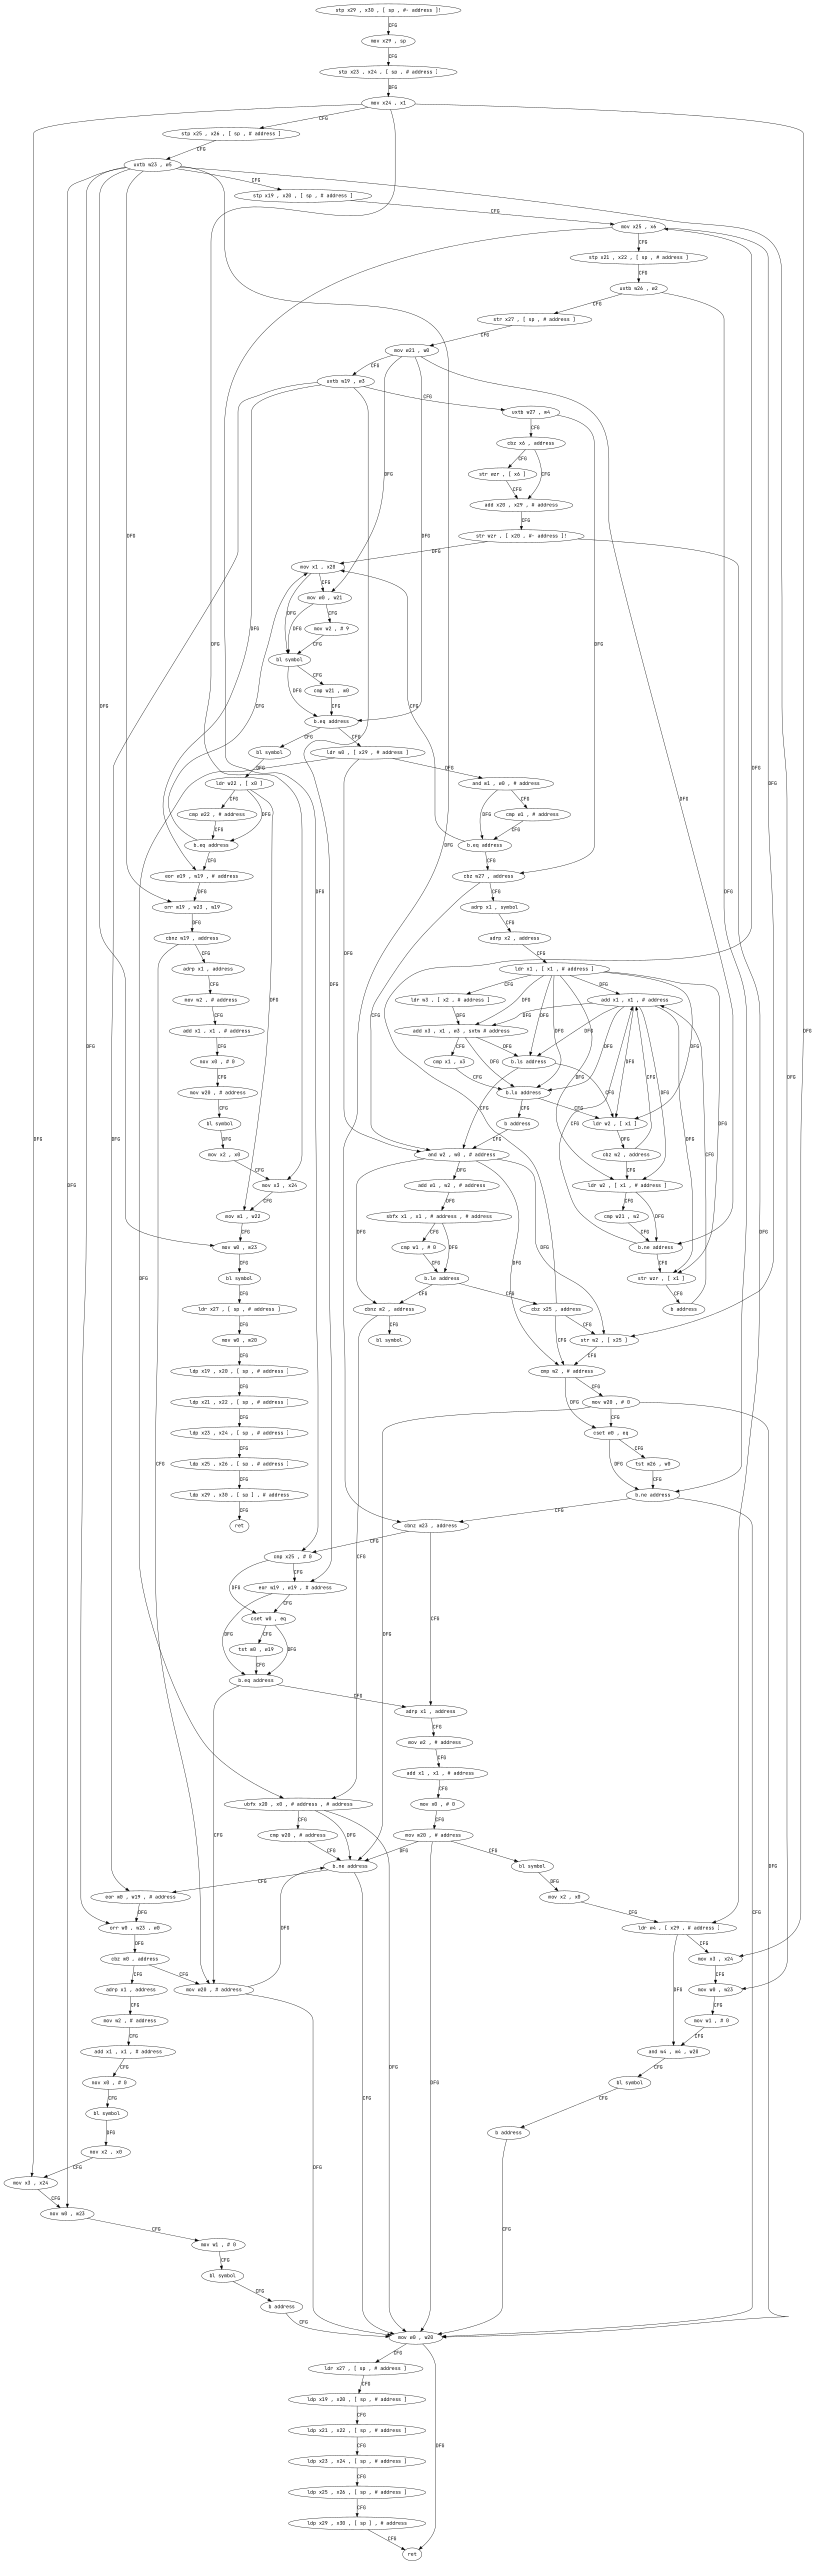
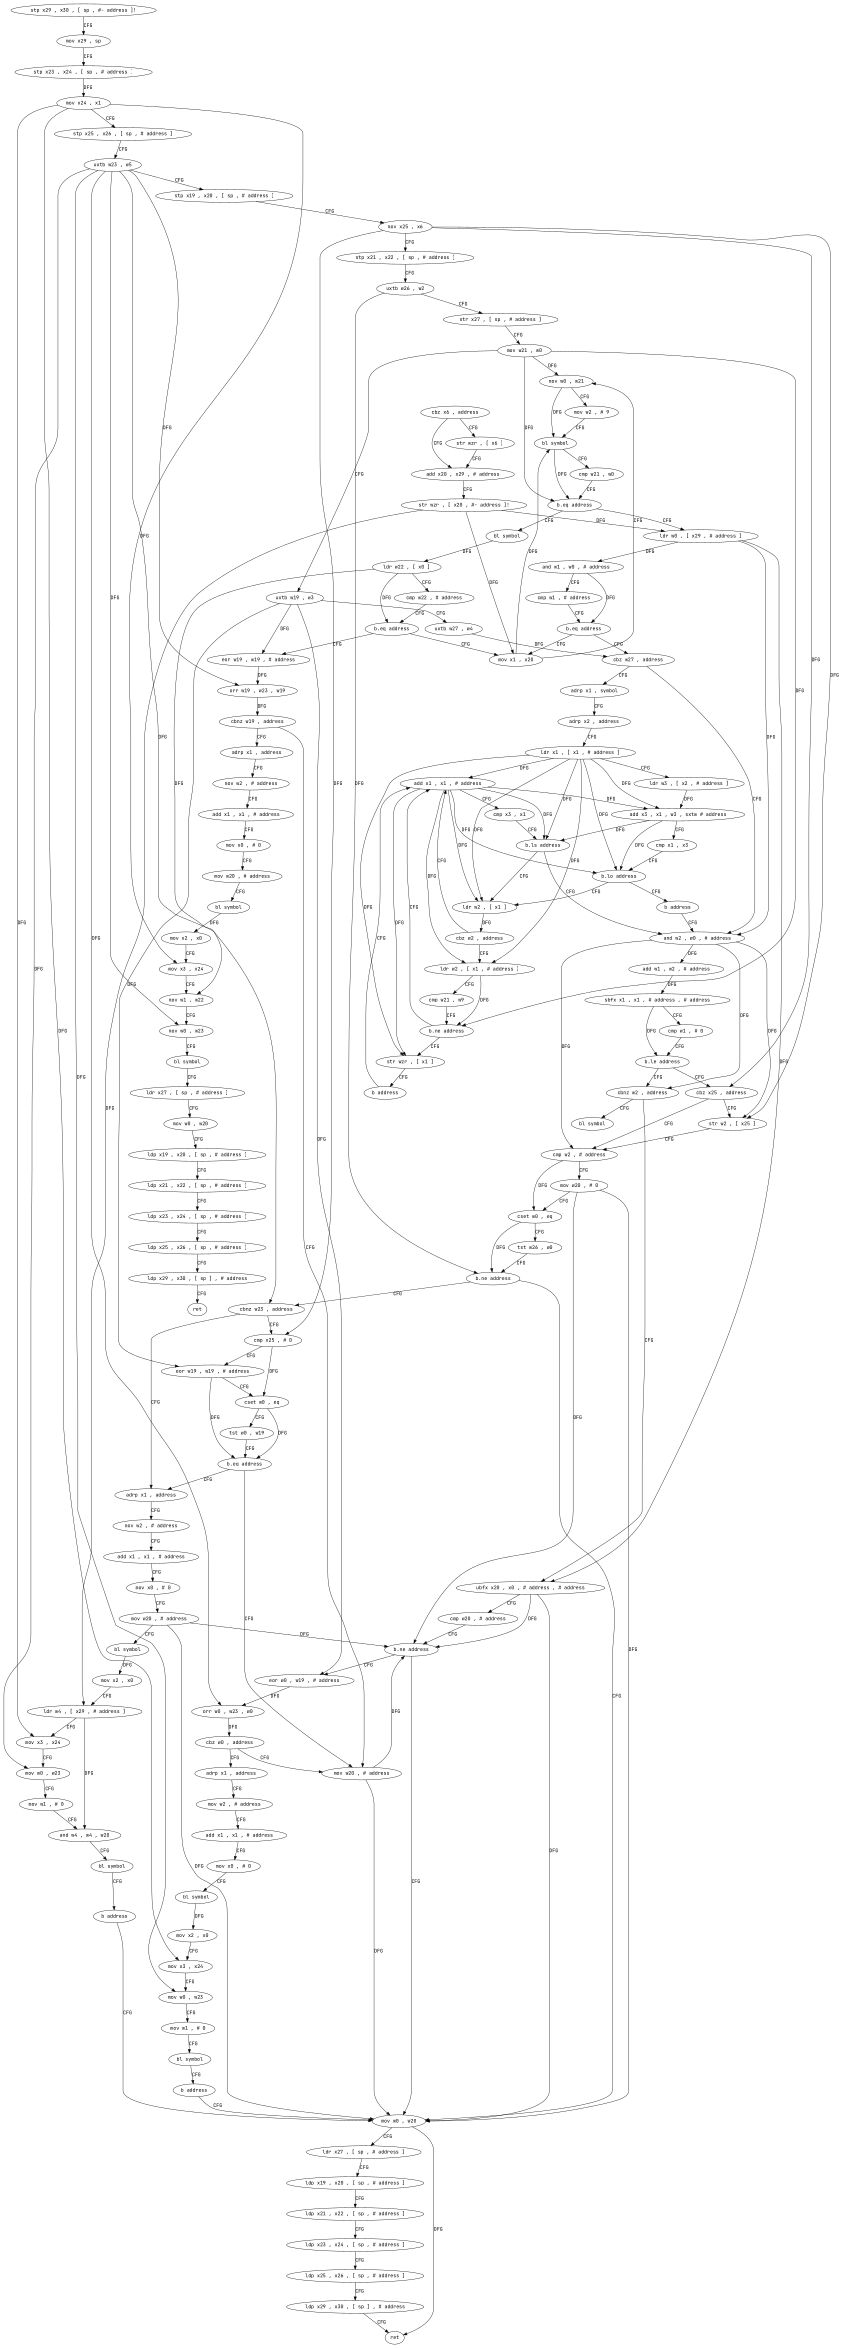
  digraph {
    fontname="JetBrains Mono"
    node [fontname="JetBrains Mono"]
    edge [fontname="JetBrains Mono"]
    n1 [label="stp x29 , x30 , [ sp , #- address ]!"]
    n2 [label="mov x29 , sp"]
    n3 [label="stp x23 , x24 , [ sp , # address ]"]
    n4 [label="mov x24 , x1"]
    n5 [label="stp x25 , x26 , [ sp , # address ]"]
    n6 [label="mov x3 , x24"]
    n7 [label="mov x3 , x24"]
    n8 [label="mov x3 , x24"]
    n9 [label="uxtb w23 , w5"]
    n10 [label="mov w1 , w22"]
    n11 [label="mov w0 , w23"]
    n12 [label="mov w0 , w23"]
    n13 [label="stp x19 , x20 , [ sp , # address ]"]
    n14 [label="orr w19 , w23 , w19"]
    n15 [label="mov w0 , w23"]
    n16 [label="cbnz w23 , address"]
    n17 [label="orr w0 , w23 , w0"]
    n18 [label="mov x25 , x6"]
    n19 [label="cbnz w19 , address"]
    n20 [label="bl symbol"]
    n21 [label="cmp x25 , # 0"]
    n22 [label="adrp x1 , address"]
    n23 [label="cbz w0 , address"]
    n24 [label="mov w1 , # 0"]
    n25 [label="mov w1 , # 0"]
    n26 [label="stp x21 , x22 , [ sp , # address ]"]
    n27 [label="cbz x25 , address"]
    n28 [label="str w2 , [ x25 ]"]
    n29 [label="uxtb w26 , w2"]
    n30 [label="cmp w2 , # address"]
    n31 [label="eor w19 , w19 , # address"]
    n32 [label="cset w0 , eq"]
    n33 [label="str x27 , [ sp , # address ]"]
    n34 [label="b.ne address"]
    n35 [label="mov w21 , w0"]
    n36 [label="mov w0 , w20"]
    n37 [label="uxtb w19 , w3"]
    n38 [label="mov w0 , w21"]
    n39 [label="b.eq address"]
    n40 [label="b.ne address"]
    n41 [label="uxtb w27 , w4"]
    n42 [label="eor w19 , w19 , # address"]
    n43 [label="eor w0 , w19 , # address"]
    n44 [label="bl symbol"]
    n45 [label="mov w2 , # 9"]
    n46 [label="ldr w0 , [ x29 , # address ]"]
    n47 [label="bl symbol"]
    n48 [label="add x1 , x1 , # address"]
    n49 [label="str wzr , [ x1 ]"]
    n50 [label="cbz x6 , address"]
    n51 [label="cbz w27 , address"]
    n52 [label="b.eq address"]
    n53 [label="add x20 , x29 , # address"]
    n54 [label="str wzr , [ x6 ]"]
    n55 [label="and w2 , w0 , # address"]
    n56 [label="adrp x1 , symbol"]
    n57 [label="str wzr , [ x20 , #- address ]!"]
    n58 [label="mov x1 , x20"]
    n59 [label="ldr w4 , [ x29 , # address ]"]
    n60 [label="and w1 , w0 , # address"]
    n61 [label="ubfx x20 , x0 , # address , # address"]
    n62 [label="and w4 , w4 , w20"]
    n63 [label="cmp w21 , w0"]
    n64 [label="cmp w1 , # address"]
    n65 [label="b.eq address"]
    n66 [label="add w1 , w2 , # address"]
    n67 [label="cbnz w2 , address"]
    n68 [label="b.ne address"]
    n69 [label="cmp w20 , # address"]
    n70 [label="adrp x2 , address"]
    n71 [label="ldr w22 , [ x0 ]"]
    n72 [label="cmp w22 , # address"]
    n73 [label="b.eq address"]
    n74 [label="sbfx x1 , x1 , # address , # address"]
    n75 [label="bl symbol"]
    n76 [label="mov w20 , # 0"]
    n77 [label="cset w0 , eq"]
    n78 [label="ldr x1 , [ x1 , # address ]"]
    n79 [label="adrp x1 , address"]
    n80 [label="mov w20 , # address"]
    n81 [label="mov w2 , # address"]
    n82 [label="add x1 , x1 , # address"]
    n83 [label="ldr x27 , [ sp , # address ]"]
    n84 [label=ret]
    n85 [label="cmp w1 , # 0"]
    n86 [label="b.le address"]
    n87 [label="ldr w3 , [ x2 , # address ]"]
    n88 [label="add x3 , x1 , w3 , sxtw # address"]
    n89 [label="b.lo address"]
    n90 [label="ldr w2 , [ x1 ]"]
    n91 [label="ldr w2 , [ x1 , # address ]"]
    n92 [label="b.ls address"]
    n93 [label="cmp x1 , x3"]
    n94 [label="b address"]
    n95 [label="cbz w2 , address"]
-   n97 [label="cmp w21 , w2"]
+   n96 [label="cmp x3 , x1"]
+   n97 [label="cmp w21 , w9"]
    n98 [label="b address"]
    n99 [label="mov x0 , # 0"]
    n100 [label="mov w20 , # address"]
    n101 [label="bl symbol"]
    n102 [label="mov x2 , x0"]
    n103 [label="ldr x27 , [ sp , # address ]"]
    n104 [label="mov w0 , w20"]
    n105 [label="ldp x19 , x20 , [ sp , # address ]"]
    n106 [label="ldp x21 , x22 , [ sp , # address ]"]
    n107 [label="ldp x23 , x24 , [ sp , # address ]"]
    n108 [label="ldp x25 , x26 , [ sp , # address ]"]
    n109 [label="ldp x29 , x30 , [ sp ] , # address"]
    n110 [label=ret]
    n111 [label="ldp x19 , x20 , [ sp , # address ]"]
    n112 [label="tst w26 , w0"]
    n113 [label="mov w2 , # address"]
    n114 [label="ldp x21 , x22 , [ sp , # address ]"]
    n115 [label="ldp x23 , x24 , [ sp , # address ]"]
    n116 [label="ldp x25 , x26 , [ sp , # address ]"]
    n117 [label="ldp x29 , x30 , [ sp ] , # address"]
    n118 [label="adrp x1 , address"]
    n119 [label="mov w2 , # address"]
    n120 [label="add x1 , x1 , # address"]
    n121 [label="add x1 , x1 , # address"]
    n122 [label="tst w0 , w19"]
    n123 [label="mov x0 , # 0"]
    n124 [label="bl symbol"]
    n125 [label="mov x2 , x0"]
    n126 [label="bl symbol"]
    n127 [label="b address"]
    n128 [label="mov x0 , # 0"]
    n129 [label="mov w20 , # address"]
    n130 [label="bl symbol"]
    n131 [label="mov x2 , x0"]
    n132 [label="bl symbol"]
    n133 [label="b address"]
    n1 -> n2 [label=CFG]
    n2 -> n3 [label=CFG]
    n3 -> n4 [label=DFG]
    n4 -> n5 [label=CFG]
    n4 -> n6 [label=DFG]
    n4 -> n7 [label=DFG]
    n4 -> n8 [label=DFG]
    n5 -> n9 [label=CFG]
    n6 -> n10 [label=CFG]
    n7 -> n11 [label=CFG]
    n8 -> n12 [label=CFG]
    n9 -> n11 [label=DFG]
    n9 -> n12 [label=DFG]
    n9 -> n13 [label=CFG]
    n9 -> n14 [label=DFG]
    n9 -> n15 [label=DFG]
    n9 -> n16 [label=DFG]
    n9 -> n17 [label=DFG]
    n10 -> n15 [label=CFG]
    n11 -> n24 [label=CFG]
    n12 -> n25 [label=CFG]
    n13 -> n18 [label=CFG]
    n14 -> n19 [label=DFG]
    n15 -> n20 [label=CFG]
    n16 -> n21 [label=CFG]
    n16 -> n22 [label=CFG]
    n17 -> n23 [label=DFG]
    n18 -> n21 [label=DFG]
    n18 -> n26 [label=CFG]
-   n27 -> n18 [label=DFG]
+   n18 -> n27 [label=DFG]
    n18 -> n28 [label=DFG]
    n19 -> n79 [label=CFG]
    n19 -> n80 [label=CFG]
    n20 -> n103 [label=CFG]
    n21 -> n31 [label=CFG]
    n21 -> n32 [label=DFG]
    n22 -> n113 [label=CFG]
    n23 -> n80 [label=CFG]
    n23 -> n118 [label=CFG]
    n24 -> n126 [label=CFG]
    n25 -> n62 [label=CFG]
    n26 -> n29 [label=CFG]
    n27 -> n28 [label=CFG]
    n27 -> n30 [label=CFG]
    n28 -> n30 [label=CFG]
    n29 -> n33 [label=CFG]
    n29 -> n34 [label=DFG]
    n30 -> n76 [label=CFG]
    n30 -> n77 [label=DFG]
    n31 -> n32 [label=CFG]
    n31 -> n52 [label=DFG]
    n32 -> n52 [label=DFG]
    n32 -> n122 [label=CFG]
    n33 -> n35 [label=CFG]
    n34 -> n16 [label=CFG]
    n34 -> n36 [label=CFG]
    n35 -> n37 [label=CFG]
    n35 -> n38 [label=DFG]
    n35 -> n39 [label=DFG]
    n35 -> n40 [label=DFG]
    n36 -> n83 [label=CFG]
    n36 -> n84 [label=DFG]
    n37 -> n31 [label=DFG]
    n37 -> n41 [label=CFG]
    n37 -> n42 [label=DFG]
    n37 -> n43 [label=DFG]
    n38 -> n44 [label=DFG]
    n38 -> n45 [label=CFG]
    n39 -> n46 [label=CFG]
    n39 -> n47 [label=CFG]
    n40 -> n48 [label=CFG]
    n40 -> n49 [label=CFG]
-   n41 -> n50 [label=CFG]
    n41 -> n51 [label=DFG]
    n42 -> n14 [label=DFG]
    n43 -> n17 [label=DFG]
    n44 -> n39 [label=DFG]
    n44 -> n63 [label=CFG]
    n45 -> n44 [label=CFG]
    n46 -> n55 [label=DFG]
    n46 -> n60 [label=DFG]
    n46 -> n61 [label=DFG]
    n47 -> n71 [label=DFG]
    n48 -> n49 [label=DFG]
    n48 -> n88 [label=DFG]
    n48 -> n89 [label=DFG]
    n48 -> n90 [label=DFG]
    n48 -> n91 [label=DFG]
    n48 -> n92 [label=DFG]
+   n48 -> n96 [label=CFG]
    n49 -> n98 [label=CFG]
    n50 -> n53 [label=CFG]
    n50 -> n54 [label=CFG]
    n51 -> n55 [label=CFG]
    n51 -> n56 [label=CFG]
    n52 -> n22 [label=CFG]
    n52 -> n80 [label=CFG]
    n53 -> n57 [label=CFG]
    n54 -> n53 [label=CFG]
    n55 -> n28 [label=DFG]
    n55 -> n30 [label=DFG]
    n55 -> n66 [label=DFG]
    n55 -> n67 [label=DFG]
    n56 -> n70 [label=CFG]
+   n57 -> n46 [label=DFG]
    n57 -> n58 [label=DFG]
    n57 -> n59 [label=DFG]
    n58 -> n38 [label=CFG]
    n58 -> n44 [label=DFG]
    n59 -> n8 [label=CFG]
    n59 -> n62 [label=DFG]
    n60 -> n64 [label=CFG]
    n60 -> n65 [label=DFG]
    n61 -> n36 [label=DFG]
    n61 -> n68 [label=DFG]
    n61 -> n69 [label=CFG]
    n62 -> n132 [label=CFG]
    n63 -> n39 [label=CFG]
    n64 -> n65 [label=CFG]
    n65 -> n51 [label=CFG]
    n65 -> n58 [label=CFG]
    n66 -> n74 [label=DFG]
    n67 -> n61 [label=CFG]
    n67 -> n75 [label=CFG]
    n68 -> n36 [label=CFG]
    n68 -> n43 [label=CFG]
    n69 -> n68 [label=CFG]
    n70 -> n78 [label=CFG]
    n71 -> n10 [label=DFG]
    n71 -> n72 [label=CFG]
    n71 -> n73 [label=DFG]
    n72 -> n73 [label=CFG]
    n73 -> n42 [label=CFG]
    n73 -> n58 [label=CFG]
    n74 -> n85 [label=CFG]
    n74 -> n86 [label=DFG]
    n76 -> n36 [label=DFG]
    n76 -> n68 [label=DFG]
    n76 -> n77 [label=CFG]
    n77 -> n34 [label=DFG]
    n77 -> n112 [label=CFG]
    n78 -> n48 [label=DFG]
    n78 -> n49 [label=DFG]
    n78 -> n87 [label=CFG]
    n78 -> n88 [label=DFG]
    n78 -> n89 [label=DFG]
    n78 -> n90 [label=DFG]
    n78 -> n91 [label=DFG]
    n78 -> n92 [label=DFG]
    n79 -> n81 [label=CFG]
    n80 -> n36 [label=DFG]
    n80 -> n68 [label=DFG]
    n81 -> n82 [label=CFG]
    n82 -> n99 [label=CFG]
    n83 -> n111 [label=CFG]
    n85 -> n86 [label=CFG]
    n86 -> n27 [label=CFG]
    n86 -> n67 [label=CFG]
    n87 -> n88 [label=DFG]
    n88 -> n89 [label=DFG]
    n88 -> n92 [label=DFG]
    n88 -> n93 [label=CFG]
    n89 -> n90 [label=CFG]
    n89 -> n94 [label=CFG]
    n90 -> n95 [label=DFG]
    n91 -> n40 [label=DFG]
    n91 -> n97 [label=CFG]
    n92 -> n55 [label=CFG]
    n92 -> n90 [label=CFG]
    n93 -> n89 [label=CFG]
    n94 -> n55 [label=CFG]
    n95 -> n48 [label=CFG]
    n95 -> n91 [label=CFG]
+   n96 -> n92 [label=CFG]
    n97 -> n40 [label=CFG]
    n98 -> n48 [label=CFG]
    n99 -> n100 [label=CFG]
    n100 -> n101 [label=CFG]
    n101 -> n102 [label=DFG]
    n102 -> n6 [label=CFG]
    n103 -> n104 [label=CFG]
    n104 -> n105 [label=CFG]
    n105 -> n106 [label=CFG]
    n106 -> n107 [label=CFG]
    n107 -> n108 [label=CFG]
    n108 -> n109 [label=CFG]
    n109 -> n110 [label=CFG]
    n111 -> n114 [label=CFG]
    n112 -> n34 [label=CFG]
    n113 -> n121 [label=CFG]
    n114 -> n115 [label=CFG]
    n115 -> n116 [label=CFG]
    n116 -> n117 [label=CFG]
    n117 -> n84 [label=CFG]
    n118 -> n119 [label=CFG]
    n119 -> n120 [label=CFG]
    n120 -> n123 [label=CFG]
    n121 -> n128 [label=CFG]
    n122 -> n52 [label=CFG]
    n123 -> n124 [label=CFG]
    n124 -> n125 [label=DFG]
    n125 -> n7 [label=CFG]
    n126 -> n127 [label=CFG]
    n127 -> n36 [label=CFG]
    n128 -> n129 [label=CFG]
    n129 -> n36 [label=DFG]
    n129 -> n68 [label=DFG]
    n129 -> n130 [label=CFG]
    n130 -> n131 [label=DFG]
    n131 -> n59 [label=CFG]
    n132 -> n133 [label=CFG]
    n133 -> n36 [label=CFG]
  }
